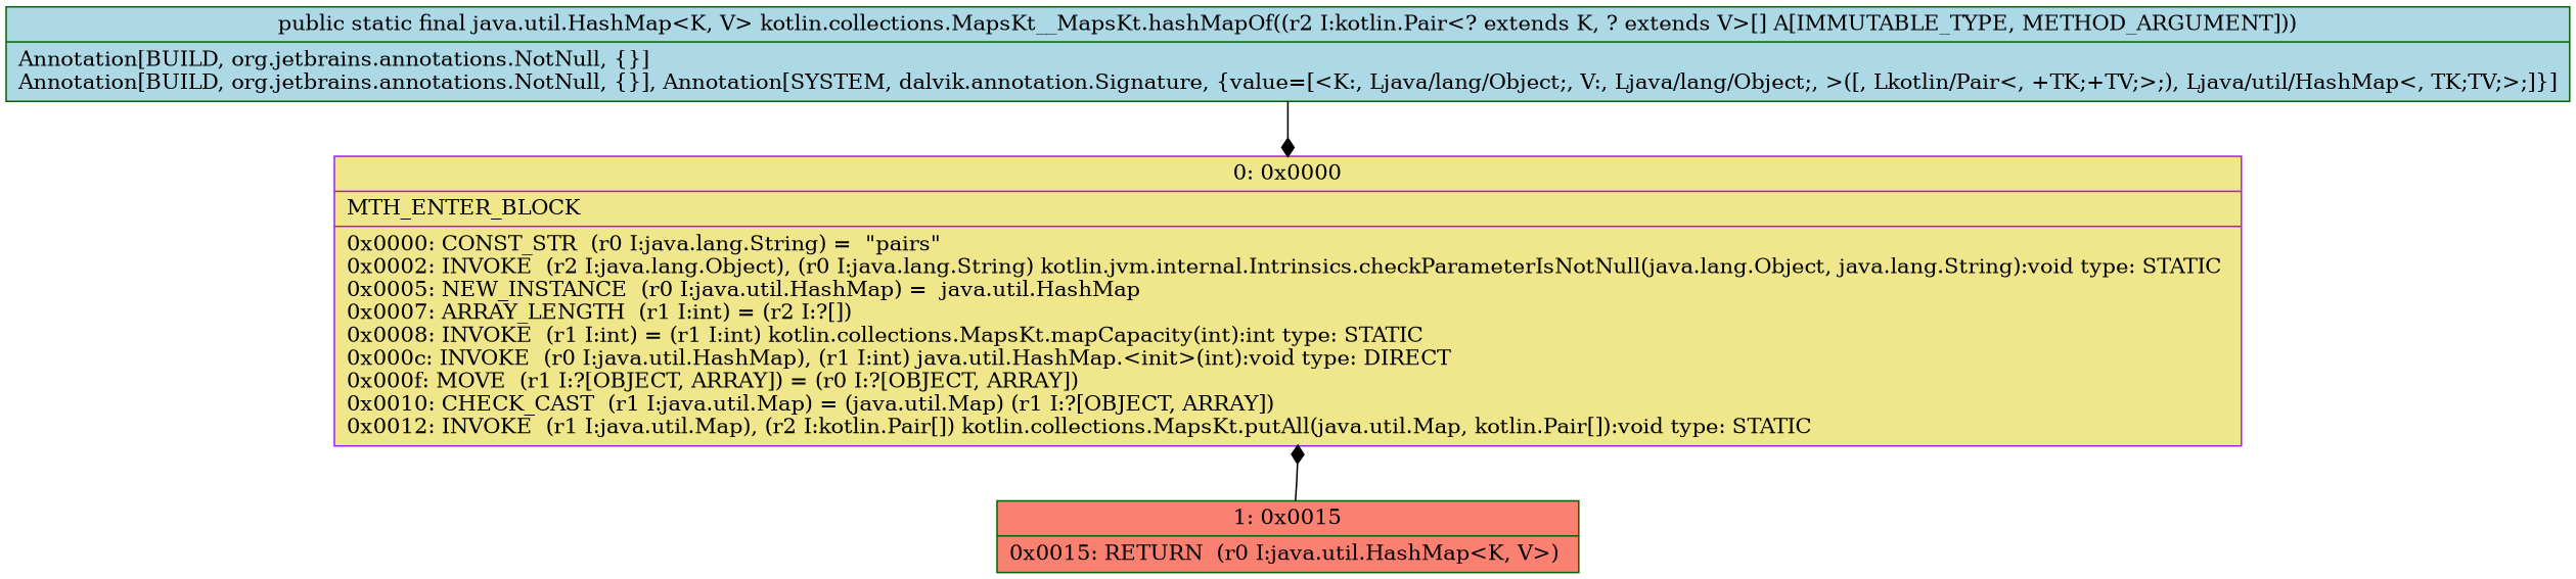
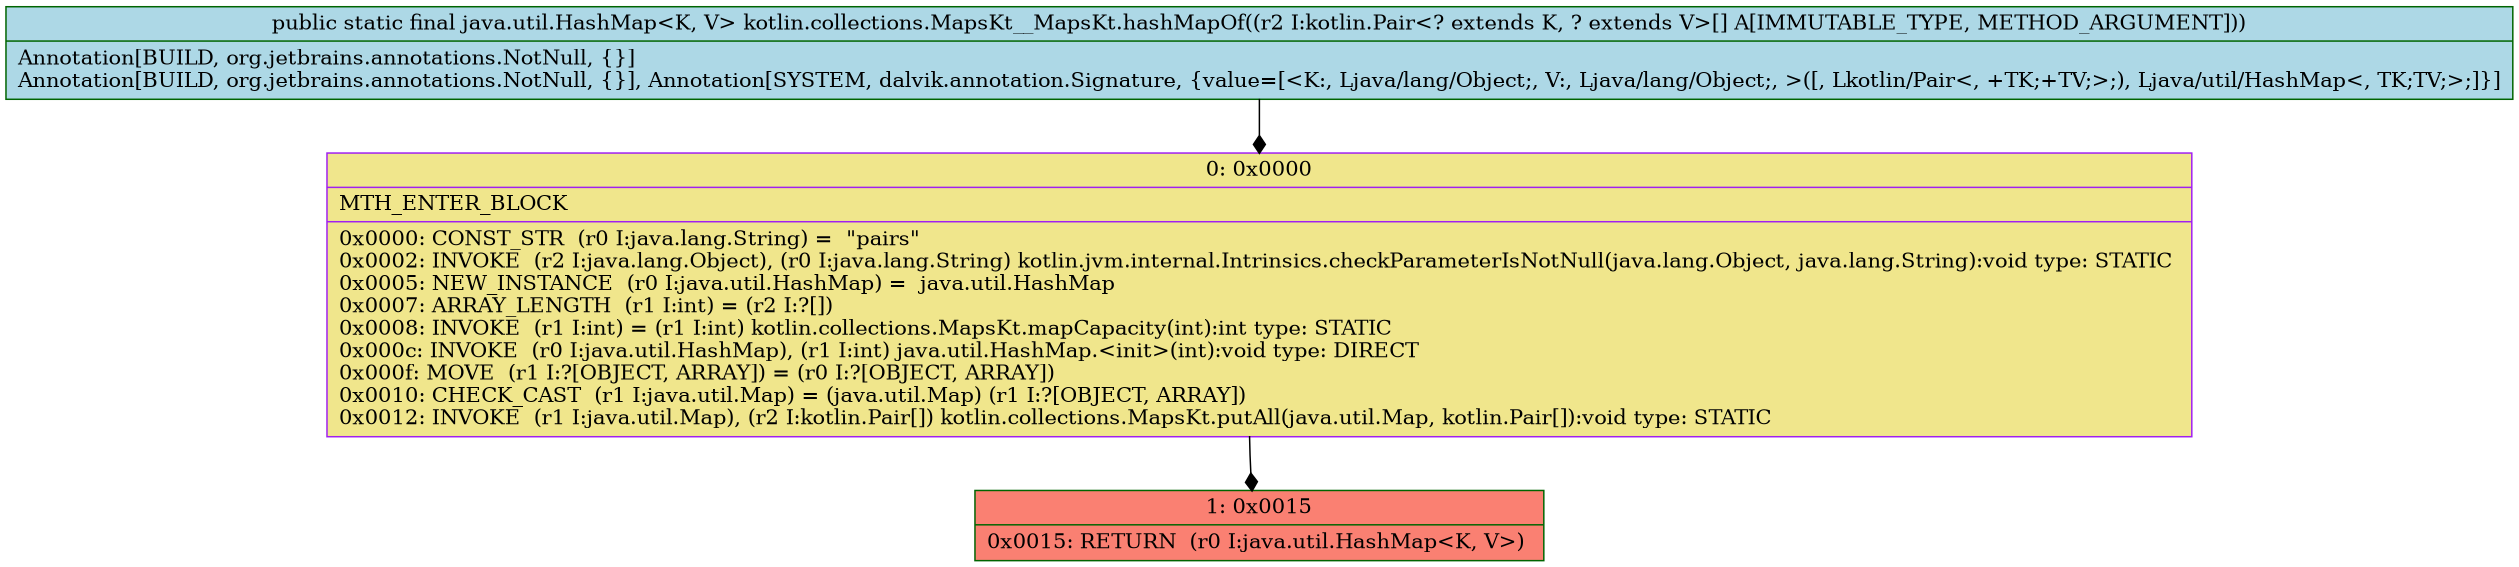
  digraph {
    node [shape=record style=filled color=darkgreen]
    edge [arrowhead=diamond]
    n1 [label="{0\:\ 0x0000|MTH_ENTER_BLOCK\l|0x0000: CONST_STR  (r0 I:java.lang.String) =  \"pairs\" \l0x0002: INVOKE  (r2 I:java.lang.Object), (r0 I:java.lang.String) kotlin.jvm.internal.Intrinsics.checkParameterIsNotNull(java.lang.Object, java.lang.String):void type: STATIC \l0x0005: NEW_INSTANCE  (r0 I:java.util.HashMap) =  java.util.HashMap \l0x0007: ARRAY_LENGTH  (r1 I:int) = (r2 I:?[]) \l0x0008: INVOKE  (r1 I:int) = (r1 I:int) kotlin.collections.MapsKt.mapCapacity(int):int type: STATIC \l0x000c: INVOKE  (r0 I:java.util.HashMap), (r1 I:int) java.util.HashMap.\<init\>(int):void type: DIRECT \l0x000f: MOVE  (r1 I:?[OBJECT, ARRAY]) = (r0 I:?[OBJECT, ARRAY]) \l0x0010: CHECK_CAST  (r1 I:java.util.Map) = (java.util.Map) (r1 I:?[OBJECT, ARRAY]) \l0x0012: INVOKE  (r1 I:java.util.Map), (r2 I:kotlin.Pair[]) kotlin.collections.MapsKt.putAll(java.util.Map, kotlin.Pair[]):void type: STATIC \l}" fillcolor=khaki color=purple]
    n2 [label="{1\:\ 0x0015|0x0015: RETURN  (r0 I:java.util.HashMap\<K, V\>) \l}" fillcolor=salmon]
    n3 [label="{public static final java.util.HashMap\<K, V\> kotlin.collections.MapsKt__MapsKt.hashMapOf((r2 I:kotlin.Pair\<? extends K, ? extends V\>[] A[IMMUTABLE_TYPE, METHOD_ARGUMENT]))  | Annotation[BUILD, org.jetbrains.annotations.NotNull, \{\}]\lAnnotation[BUILD, org.jetbrains.annotations.NotNull, \{\}], Annotation[SYSTEM, dalvik.annotation.Signature, \{value=[\<K:, Ljava\/lang\/Object;, V:, Ljava\/lang\/Object;, \>([, Lkotlin\/Pair\<, +TK;+TV;\>;), Ljava\/util\/HashMap\<, TK;TV;\>;]\}]\l}" fillcolor=lightblue]
-   n2 -> n1
+   n1 -> n2
    n3 -> n1
  }
